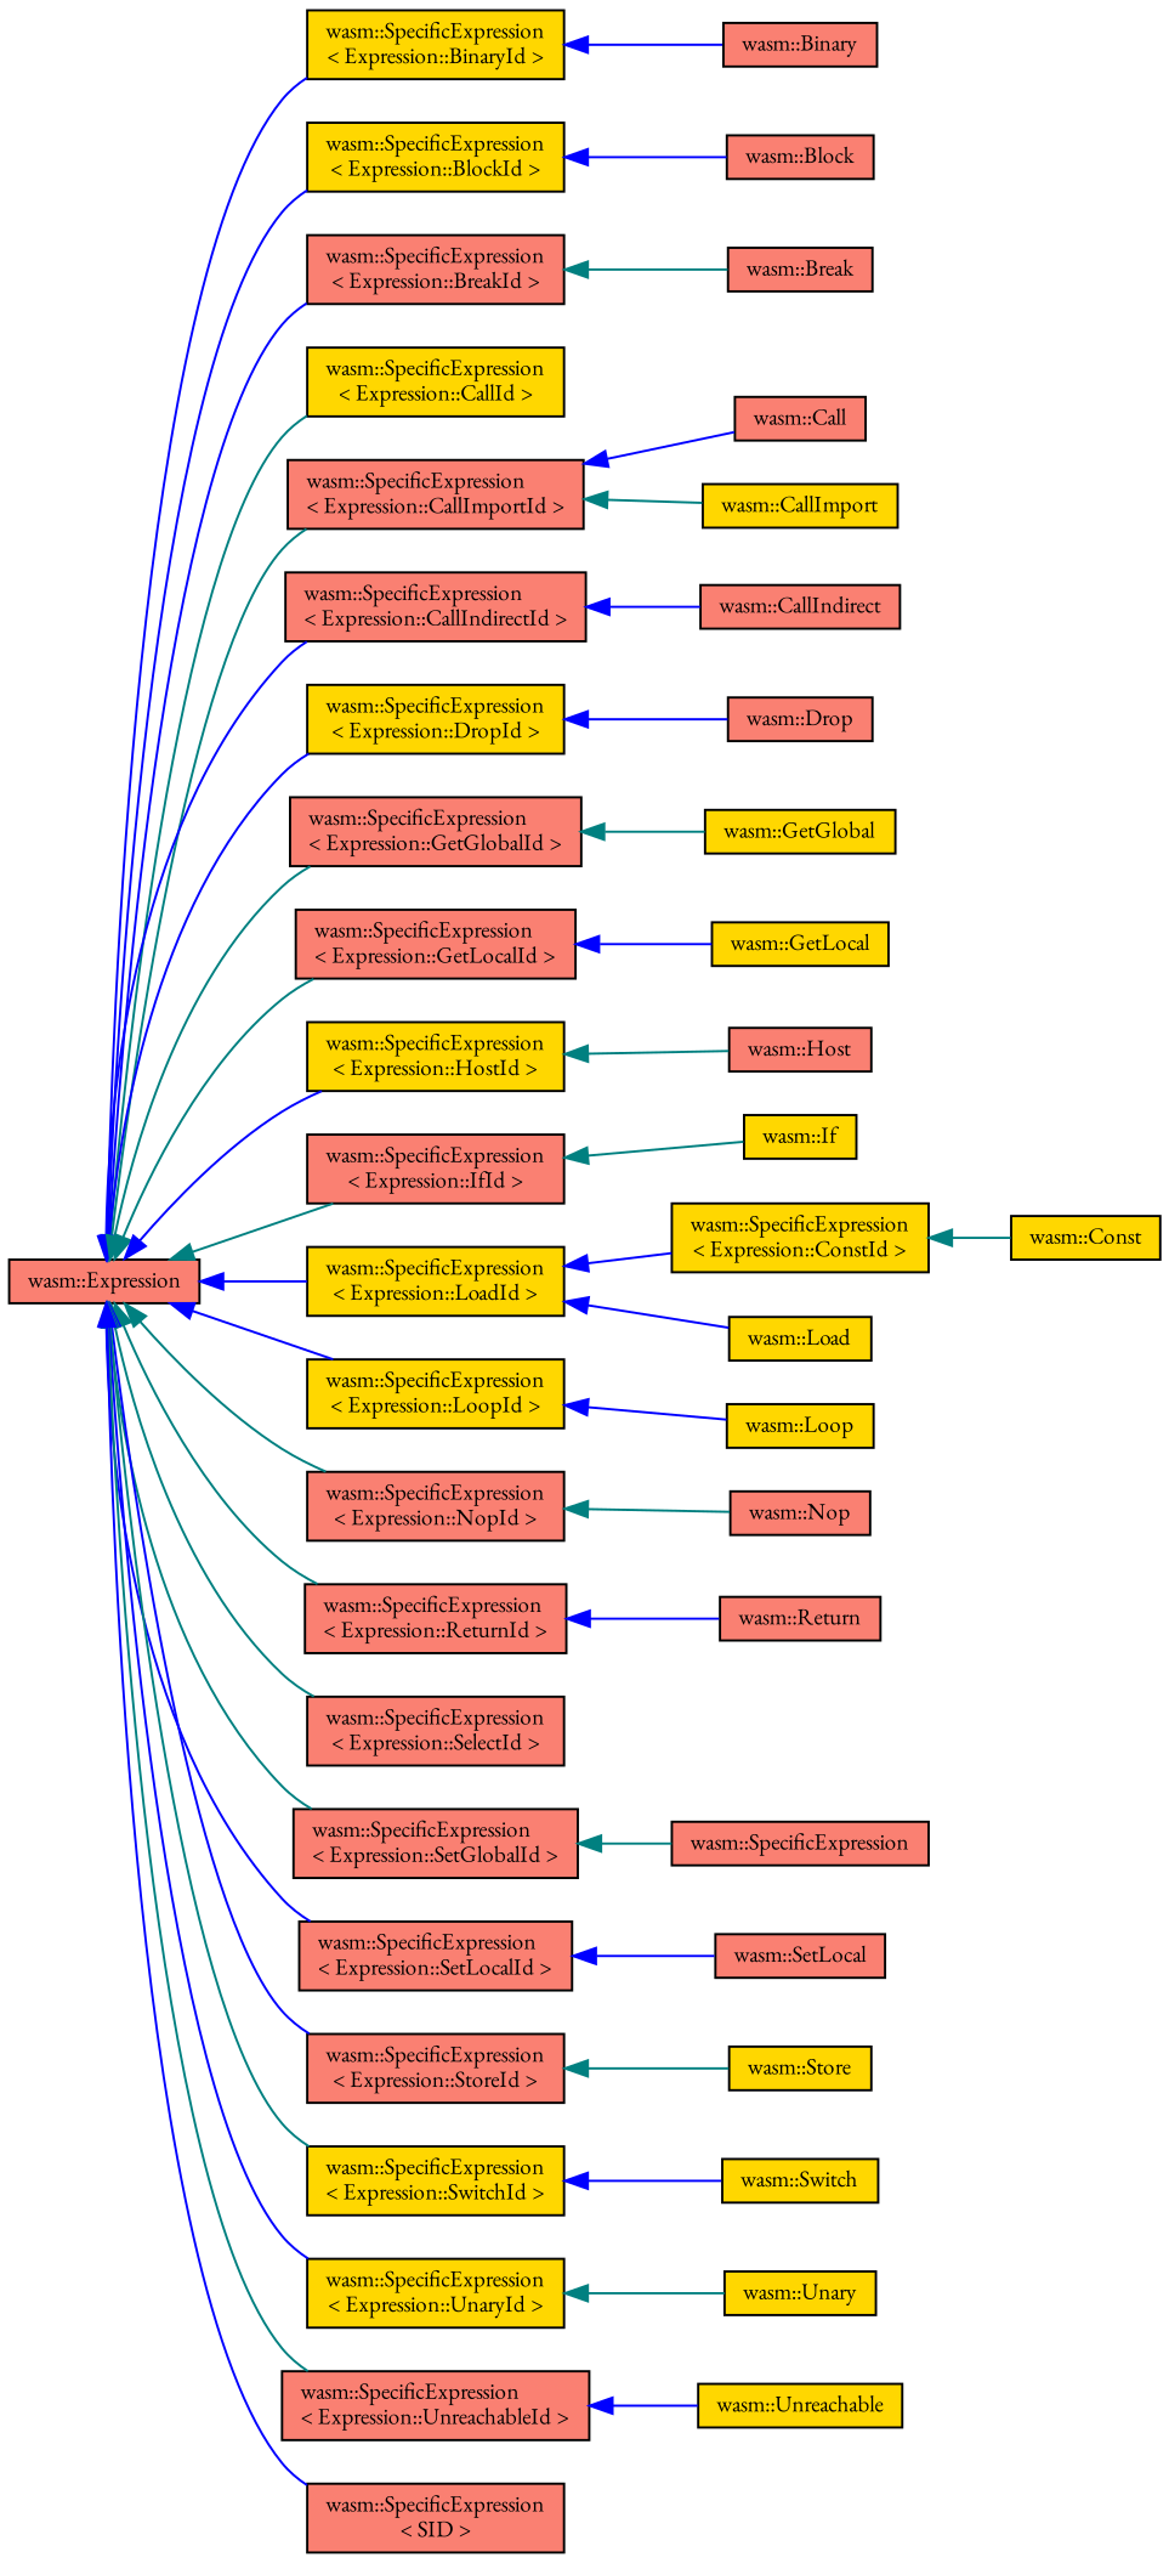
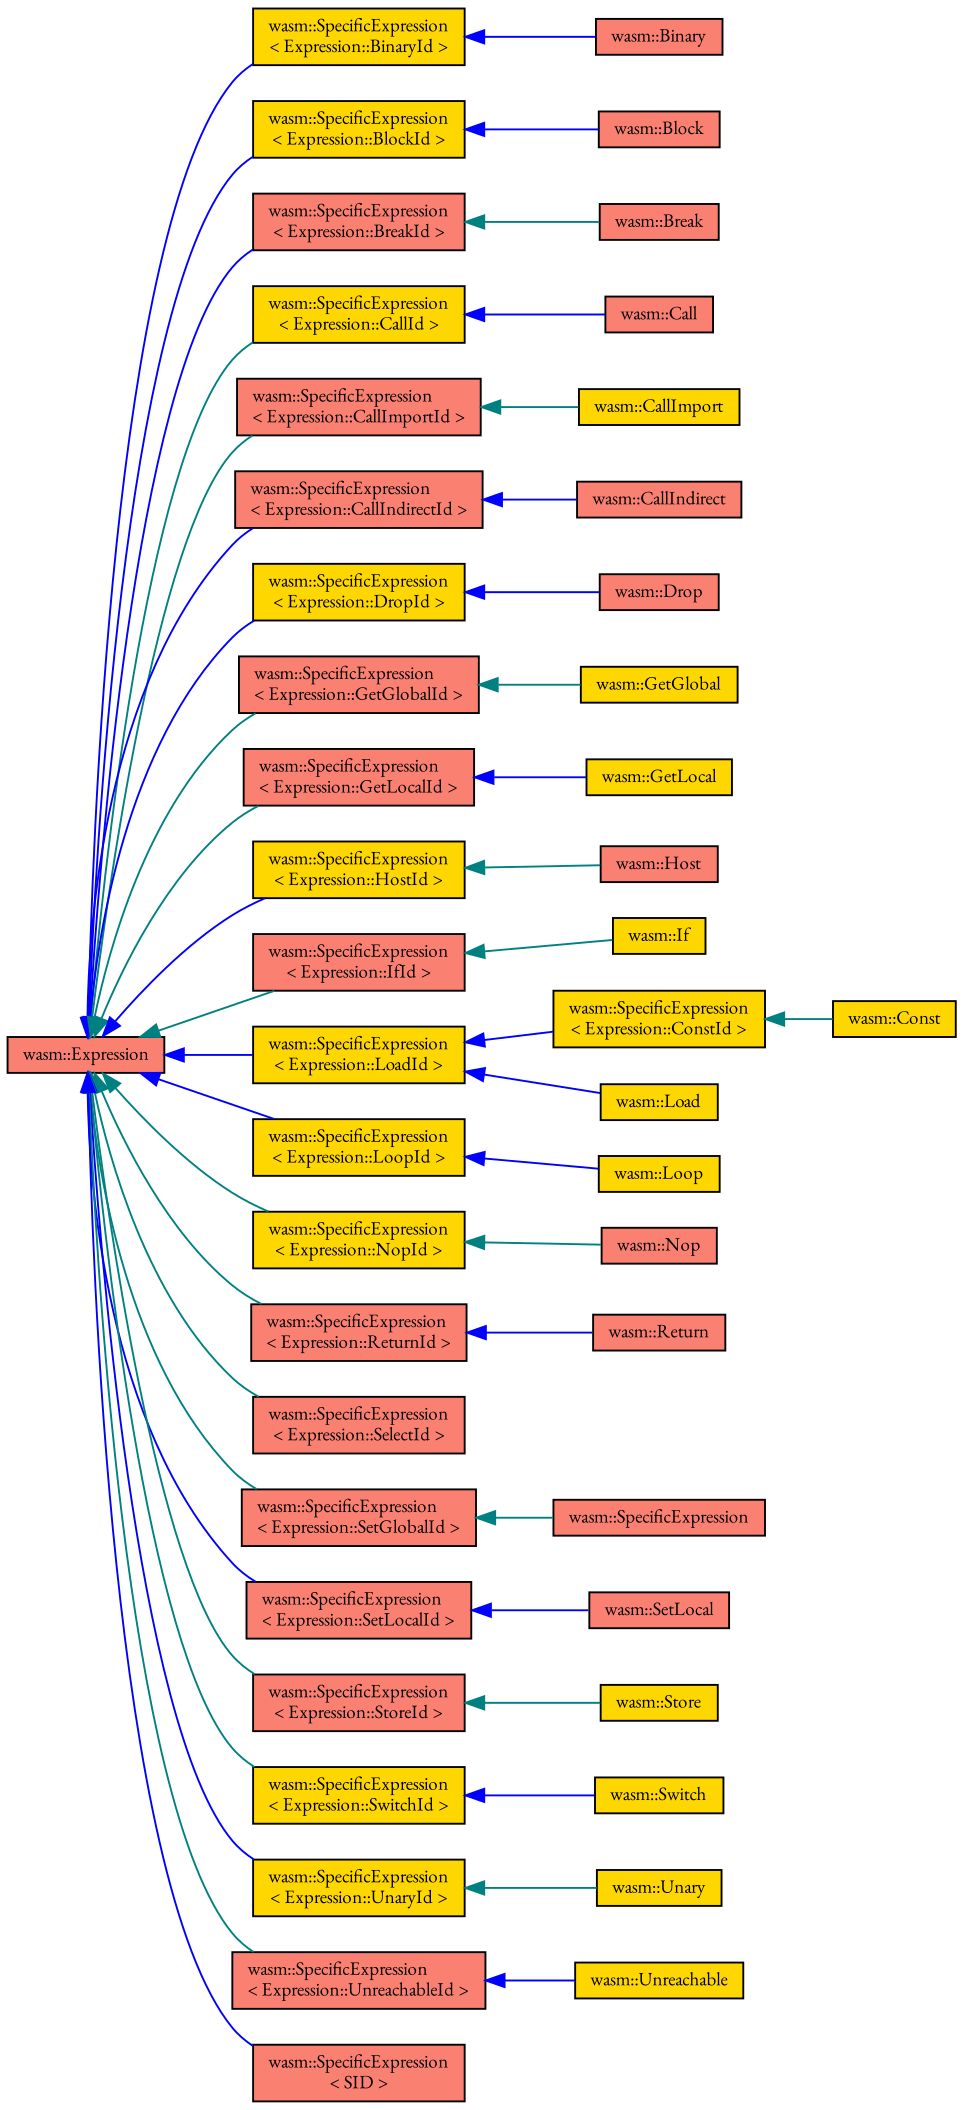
  digraph {
    fontname="EB Garamond"
    rankdir=LR
    node [color=black fillcolor=salmon fontname="EB Garamond" fontsize=10 shape=record style=filled]
    edge [color=blue dir=back fontname="EB Garamond" fontsize=10 labelfontname=Helvetica labelfontsize=10 style=solid]
    n1 [height=0.2 label="wasm::Expression" width=0.4]
    n2 [fillcolor=gold height=0.2 label="wasm::SpecificExpression\l\< Expression::BinaryId \>" width=0.4]
    n3 [fillcolor=gold height=0.2 label="wasm::SpecificExpression\l\< Expression::BlockId \>" width=0.4]
    n4 [height=0.2 label="wasm::SpecificExpression\l\< Expression::BreakId \>" width=0.4]
    n5 [fillcolor=gold height=0.2 label="wasm::SpecificExpression\l\< Expression::CallId \>" width=0.4]
    n6 [height=0.2 label="wasm::SpecificExpression\l\< Expression::CallImportId \>" width=0.4]
    n7 [height=0.2 label="wasm::SpecificExpression\l\< Expression::CallIndirectId \>" width=0.4]
    n8 [fillcolor=gold height=0.2 label="wasm::SpecificExpression\l\< Expression::DropId \>" width=0.4]
    n9 [height=0.2 label="wasm::SpecificExpression\l\< Expression::GetGlobalId \>" width=0.4]
    n10 [height=0.2 label="wasm::SpecificExpression\l\< Expression::GetLocalId \>" width=0.4]
    n11 [fillcolor=gold height=0.2 label="wasm::SpecificExpression\l\< Expression::HostId \>" width=0.4]
    n12 [height=0.2 label="wasm::SpecificExpression\l\< Expression::IfId \>" width=0.4]
    n13 [fillcolor=gold height=0.2 label="wasm::SpecificExpression\l\< Expression::LoadId \>" width=0.4]
    n14 [fillcolor=gold height=0.2 label="wasm::SpecificExpression\l\< Expression::LoopId \>" width=0.4]
-   n15 [height=0.2 label="wasm::SpecificExpression\l\< Expression::NopId \>" width=0.4]
+   n15 [fillcolor=gold height=0.2 label="wasm::SpecificExpression\l\< Expression::NopId \>" width=0.4]
    n16 [height=0.2 label="wasm::SpecificExpression\l\< Expression::ReturnId \>" width=0.4]
    n17 [height=0.2 label="wasm::SpecificExpression\l\< Expression::SelectId \>" width=0.4]
    n18 [height=0.2 label="wasm::SpecificExpression\l\< Expression::SetGlobalId \>" width=0.4]
    n19 [height=0.2 label="wasm::SpecificExpression\l\< Expression::SetLocalId \>" width=0.4]
    n20 [height=0.2 label="wasm::SpecificExpression\l\< Expression::StoreId \>" width=0.4]
    n21 [fillcolor=gold height=0.2 label="wasm::SpecificExpression\l\< Expression::SwitchId \>" width=0.4]
    n22 [fillcolor=gold height=0.2 label="wasm::SpecificExpression\l\< Expression::UnaryId \>" width=0.4]
    n23 [height=0.2 label="wasm::SpecificExpression\l\< Expression::UnreachableId \>" width=0.4]
    n24 [height=0.2 label="wasm::SpecificExpression\l\< SID \>" width=0.4]
    n25 [height=0.2 label="wasm::Binary" width=0.4]
    n26 [height=0.2 label="wasm::Block" width=0.4]
    n27 [height=0.2 label="wasm::Break" width=0.4]
    n28 [height=0.2 label="wasm::Call" width=0.4]
    n29 [fillcolor=gold height=0.2 label="wasm::CallImport" width=0.4]
    n30 [height=0.2 label="wasm::CallIndirect" width=0.4]
    n31 [fillcolor=gold height=0.2 label="wasm::SpecificExpression\l\< Expression::ConstId \>" width=0.4]
    n32 [fillcolor=gold height=0.2 label="wasm::Const" width=0.4]
    n33 [height=0.2 label="wasm::Drop" width=0.4]
    n34 [fillcolor=gold height=0.2 label="wasm::GetGlobal" width=0.4]
    n35 [fillcolor=gold height=0.2 label="wasm::GetLocal" width=0.4]
    n36 [height=0.2 label="wasm::Host" width=0.4]
    n37 [fillcolor=gold height=0.2 label="wasm::If" width=0.4]
    n38 [fillcolor=gold height=0.2 label="wasm::Load" width=0.4]
    n39 [fillcolor=gold height=0.2 label="wasm::Loop" width=0.4]
    n40 [height=0.2 label="wasm::Nop" width=0.4]
    n41 [height=0.2 label="wasm::Return" width=0.4]
    n42 [height=0.2 label="wasm::SpecificExpression" width=0.4]
    n43 [height=0.2 label="wasm::SetLocal" width=0.4]
    n44 [fillcolor=gold height=0.2 label="wasm::Store" width=0.4]
    n45 [fillcolor=gold height=0.2 label="wasm::Switch" width=0.4]
    n46 [fillcolor=gold height=0.2 label="wasm::Unary" width=0.4]
    n47 [fillcolor=gold height=0.2 label="wasm::Unreachable" width=0.4]
    n1 -> n2
    n1 -> n3
    n1 -> n4
    n1 -> n5 [color=teal]
    n1 -> n6 [color=teal]
    n1 -> n7
    n1 -> n8
    n1 -> n9 [color=teal]
    n1 -> n10 [color=teal]
    n1 -> n11
    n1 -> n12 [color=teal]
    n1 -> n13
    n1 -> n14
    n1 -> n15 [color=teal]
    n1 -> n16 [color=teal]
    n1 -> n17 [color=teal]
    n1 -> n18 [color=teal]
    n1 -> n19
-   n1 -> n20
+   n1 -> n20 [color=teal]
    n1 -> n21 [color=teal]
    n1 -> n22
    n1 -> n23 [color=teal]
    n1 -> n24
    n2 -> n25
    n3 -> n26
    n4 -> n27 [color=teal]
-   n6 -> n28
+   n5 -> n28
    n6 -> n29 [color=teal]
    n7 -> n30
    n8 -> n33
    n9 -> n34 [color=teal]
    n10 -> n35
    n11 -> n36 [color=teal]
    n12 -> n37 [color=teal]
    n13 -> n31
    n13 -> n38
    n14 -> n39
    n15 -> n40 [color=teal]
    n16 -> n41
    n18 -> n42 [color=teal]
    n19 -> n43
    n20 -> n44 [color=teal]
    n21 -> n45
    n22 -> n46 [color=teal]
    n23 -> n47
    n31 -> n32 [color=teal]
  }
